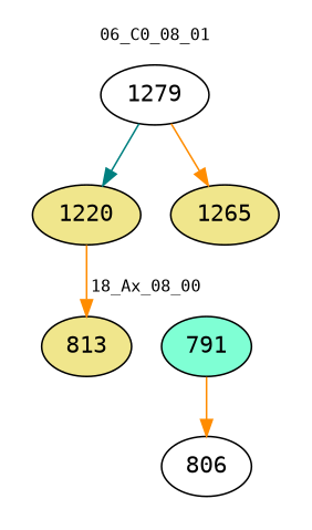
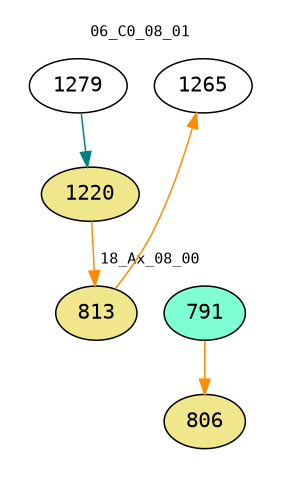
  digraph {
    fontname="DejaVu Sans Mono"
    node [color=black fillcolor=white fontname="DejaVu Sans Mono" style=filled]
    edge [color=darkorange fontname="DejaVu Sans Mono"]
    n1 [fillcolor=aquamarine label=791]
    n2 [fillcolor=khaki label=813]
-   n3 [label=806]
+   n3 [fillcolor=khaki label=806]
    n4 [label=1279]
    n5 [fillcolor=khaki label=1220]
-   n6 [fillcolor=khaki label=1265]
+   n6 [label=1265]
    subgraph cluster_1 {
      color=white
      fontsize=10
      label="18_Ax_08_00"
      n1
      n2
      n3
    }
    subgraph cluster_2 {
      color=white
      fontsize=10
      label="06_C0_08_01"
      n4
      n5
      n6
    }
    n1 -> n3
    n4 -> n5 [color=teal]
-   n4 -> n6
+   n2 -> n6
    n5 -> n2
  }
